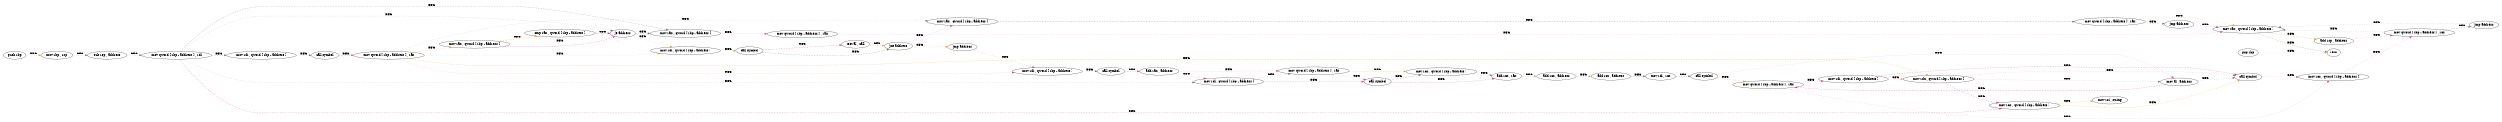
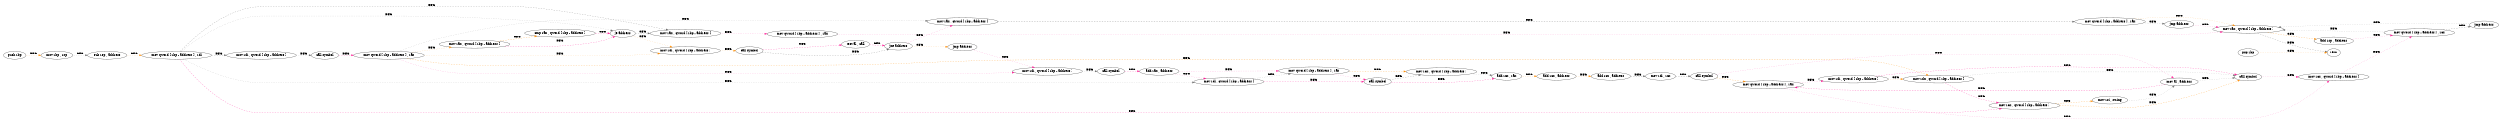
  digraph {
    rankdir=LR
    edge [color=deeppink style=dotted]
    n1 [label="push rbp"]
    n2 [label="mov rbp , rsp"]
    n3 [label="sub rsp , address"]
    n4 [label="mov qword [ rbp - address ] , rdi"]
    n5 [label="mov rdi , qword [ rbp - address ]"]
    n6 [label="je address"]
    n7 [label="mov rax , qword [ rbp - address ]"]
    n8 [label="mov rdi , qword [ rbp - address ]"]
    n9 [label="mov rcx , qword [ rbp - address ]"]
    n10 [label="call symbol"]
    n11 [label="mov rdi , qword [ rbp - address ]"]
    n12 [label="mov qword [ rbp - address ] , rax"]
    n13 [label="mov qword [ rbp - address ] , rax"]
    n14 [label="call symbol"]
    n15 [label="call symbol"]
    n16 [label="mov rsi , string"]
    n17 [label="mov qword [ rbp - address ] , rax"]
    n18 [label="mov rax , qword [ rbp - address ]"]
    n19 [label="mov rax , qword [ rbp - address ]"]
    n20 [label="mov rdi , qword [ rbp - address ]"]
    n21 [label="mov rdx , qword [ rbp - address ]"]
    n22 [label="cmp rax , qword [ rbp - address ]"]
    n23 [label="call symbol"]
    n24 [label="mov qword [ rbp - address ] , rax"]
    n25 [label="call symbol"]
    n26 [label="mov rax , qword [ rbp - address ]"]
    n27 [label="test al , call"]
    n28 [label="jne address"]
    n29 [label="add rsp , address"]
    n30 [label=retn]
    n31 [label="mov qword [ rbp - address ] , rcx"]
    n32 [label="jmp address"]
    n33 [label="jmp address"]
    n34 [label="add rax , address"]
    n35 [label="pop rbp"]
    n36 [label="mov rcx , qword [ rbp - address ]"]
    n37 [label="add rcx , rax"]
    n38 [label="add rcx , address"]
    n39 [label="add rcx , address"]
    n40 [label="mov rdi , rcx"]
    n41 [label="call symbol"]
    n42 [label="mov qword [ rbp - address ] , rax"]
    n43 [label="mov al , address"]
    n44 [label="mov rdi , qword [ rbp - address ]"]
    n45 [label="mov rcx , qword [ rbp - address ]"]
    n46 [label="jmp address"]
    n1 -> n2 [color=darkorange label=DFG]
    n2 -> n3 [color=gray40 label=CFG]
-   n3 -> n4 [color=gray40 label=CFG]
+   n3 -> n4 [color=darkorange label=CFG]
    n4 -> n5 [color=gray40 label=DFG style=dashed]
    n4 -> n6 [color=gray40 label=DFG]
    n4 -> n7 [color=gray40 label=DFG style=dashed]
    n4 -> n8 [color=gray40 label=DFG]
    n4 -> n9 [label=DFG style=dashed]
    n5 -> n10 [color=gray40 label=DFG]
    n6 -> n7 [color=gray40 label=CFG style=dashed]
    n6 -> n11 [color=darkorange label=CFG]
    n7 -> n12 [label=DFG]
    n8 -> n13 [color=gray40 label=CFG]
    n8 -> n14 [label=DFG style=dashed]
    n9 -> n15 [color=darkorange label=DFG style=dashed]
    n9 -> n16 [color=darkorange label=CFG style=dashed]
    n10 -> n17 [label=DFG style=dashed]
    n11 -> n23 [color=darkorange label=DFG]
    n12 -> n26 [label=DFG]
    n13 -> n14 [label=CFG]
    n13 -> n36 [color=darkorange label=DFG style=dashed]
    n14 -> n36 [color=gray40 label=CFG style=dashed]
    n14 -> n37 [label=DFG style=dashed]
    n15 -> n45 [label=CFG]
-   n21 -> n43 [color=gray40 label=CFG]
+   n16 -> n43 [color=gray40 label=CFG]
    n17 -> n11 [color=darkorange label=DFG]
    n17 -> n18 [color=darkorange label=DFG]
    n17 -> n19 [color=gray40 label=DFG]
    n17 -> n20 [label=DFG]
    n17 -> n21 [color=darkorange label=DFG style=dashed]
    n18 -> n6 [label=DFG style=dashed]
    n18 -> n22 [color=darkorange label=CFG style=dashed]
    n19 -> n24 [color=gray40 label=DFG style=dashed]
    n20 -> n25 [color=gray40 label=DFG]
    n21 -> n9 [label=CFG style=dashed]
    n21 -> n15 [color=gray40 label=DFG]
    n22 -> n6 [label=CFG style=dashed]
    n23 -> n27 [label=CFG style=dashed]
    n23 -> n28 [color=gray40 label=DFG style=dashed]
    n24 -> n26 [color=darkorange label=DFG]
    n24 -> n33 [color=gray40 label=CFG]
    n25 -> n34 [label=DFG style=dashed]
    n26 -> n29 [color=darkorange label=CFG style=dashed]
    n26 -> n30 [color=gray40 label=DFG style=dashed]
-   n27 -> n28 [color=darkorange label=CFG style=dashed]
+   n27 -> n28 [label=CFG style=dashed]
    n28 -> n19 [label=CFG]
    n28 -> n32 [color=darkorange label=CFG]
    n29 -> n31 [label=CFG]
    n31 -> n26 [color=gray40 label=DFG]
    n31 -> n46 [color=gray40 label=CFG style=dashed]
    n32 -> n20 [label=CFG]
    n33 -> n26 [label=CFG]
    n34 -> n8 [label=CFG]
    n34 -> n13 [label=DFG]
    n35 -> n30 [color=darkorange label=CFG]
    n36 -> n37 [color=gray40 label=DFG]
    n37 -> n38 [color=darkorange label=DFG]
    n38 -> n39 [color=darkorange label=DFG]
    n39 -> n40 [color=gray40 label=DFG style=dashed]
    n40 -> n41 [color=gray40 label=DFG style=dashed]
    n41 -> n42 [color=darkorange label=DFG style=dashed]
    n41 -> n43 [label=DFG]
    n42 -> n44 [label=DFG]
    n42 -> n45 [label=DFG]
    n43 -> n15 [color=gray40 label=CFG]
    n43 -> n42 [label=DFG style=dashed]
    n44 -> n15 [label=DFG style=dashed]
    n44 -> n21 [color=darkorange label=CFG]
    n45 -> n31 [label=DFG]
    n46 -> n26 [color=gray40 label=CFG]
  }
